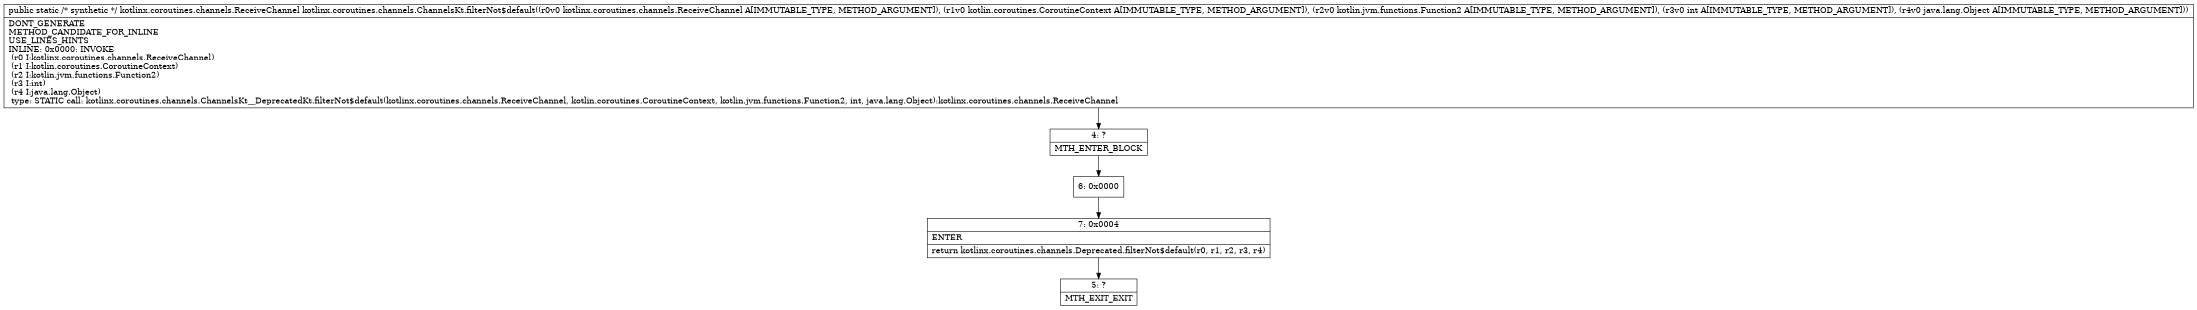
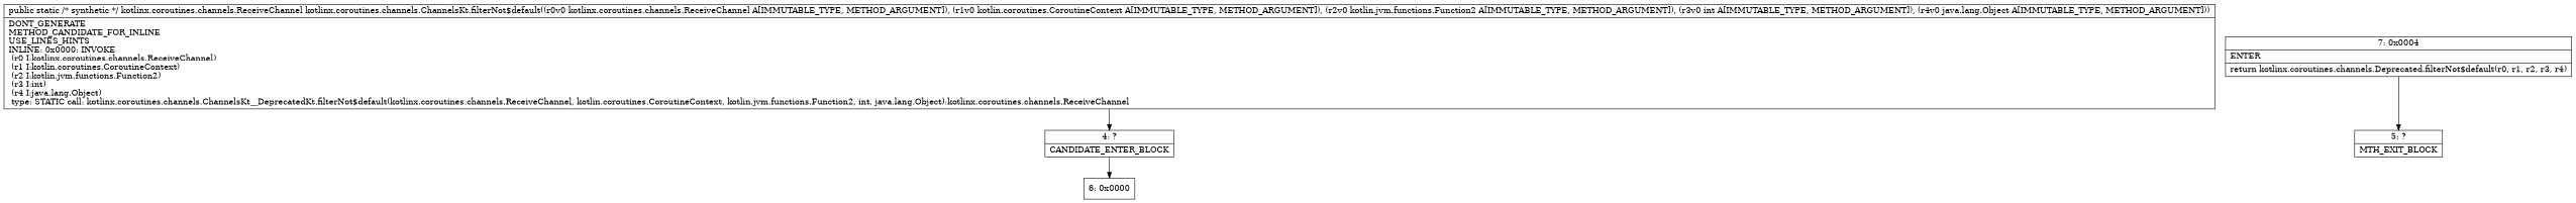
  digraph {
    node [shape=record]
-   n1 [label="{4\:\ ?|MTH_ENTER_BLOCK\l}"]
+   n1 [label="{4\:\ ?|CANDIDATE_ENTER_BLOCK\l}"]
    n2 [label="{6\:\ 0x0000}"]
    n3 [label="{7\:\ 0x0004|ENTER\l|return kotlinx.coroutines.channels.Deprecated.filterNot$default(r0, r1, r2, r3, r4)\l}"]
-   n4 [label="{5\:\ ?|MTH_EXIT_EXIT\l}"]
+   n4 [label="{5\:\ ?|MTH_EXIT_BLOCK\l}"]
    n5 [label="{public static \/* synthetic *\/ kotlinx.coroutines.channels.ReceiveChannel kotlinx.coroutines.channels.ChannelsKt.filterNot$default((r0v0 kotlinx.coroutines.channels.ReceiveChannel A[IMMUTABLE_TYPE, METHOD_ARGUMENT]), (r1v0 kotlin.coroutines.CoroutineContext A[IMMUTABLE_TYPE, METHOD_ARGUMENT]), (r2v0 kotlin.jvm.functions.Function2 A[IMMUTABLE_TYPE, METHOD_ARGUMENT]), (r3v0 int A[IMMUTABLE_TYPE, METHOD_ARGUMENT]), (r4v0 java.lang.Object A[IMMUTABLE_TYPE, METHOD_ARGUMENT]))  | DONT_GENERATE\lMETHOD_CANDIDATE_FOR_INLINE\lUSE_LINES_HINTS\lINLINE: 0x0000: INVOKE  \l  (r0 I:kotlinx.coroutines.channels.ReceiveChannel)\l  (r1 I:kotlin.coroutines.CoroutineContext)\l  (r2 I:kotlin.jvm.functions.Function2)\l  (r3 I:int)\l  (r4 I:java.lang.Object)\l type: STATIC call: kotlinx.coroutines.channels.ChannelsKt__DeprecatedKt.filterNot$default(kotlinx.coroutines.channels.ReceiveChannel, kotlin.coroutines.CoroutineContext, kotlin.jvm.functions.Function2, int, java.lang.Object):kotlinx.coroutines.channels.ReceiveChannel\l}"]
    n1 -> n2
-   n2 -> n3
    n3 -> n4
    n5 -> n1
  }
